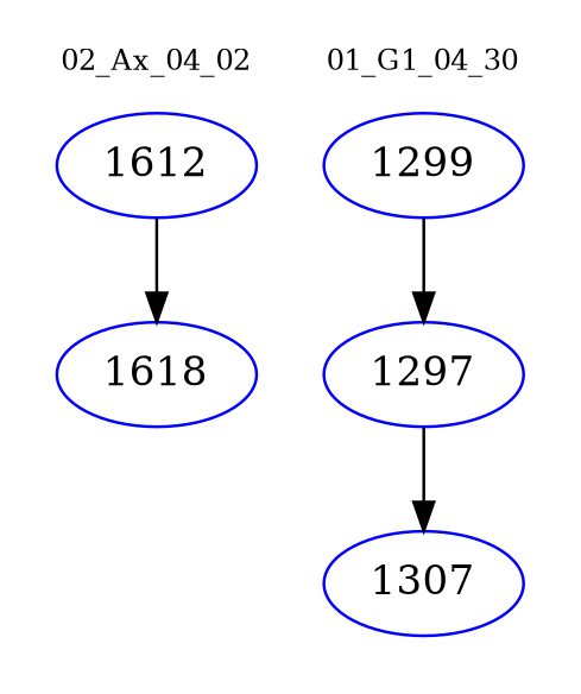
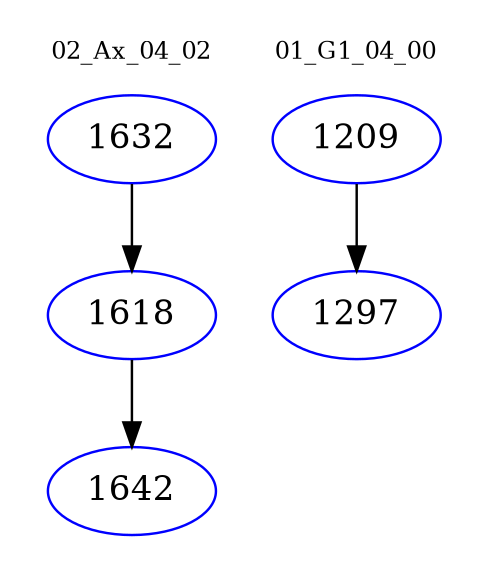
  digraph {
    node [color=blue]
    edge [color=black]
-   n1 [label=1612]
+   n1 [label=1632]
    n2 [label=1618]
-   n4 [label=1299]
+   n3 [label=1642]
+   n4 [label=1209]
    n5 [label=1297]
-   n6 [label=1307]
    subgraph cluster_1 {
      color=white
      fontsize=10
      label="02_Ax_04_02"
      n1
      n2
+     n3
    }
    subgraph cluster_2 {
      color=white
      fontsize=10
-     label="01_G1_04_30"
+     label="01_G1_04_00"
      n4
      n5
-     n6
    }
    n1 -> n2
+   n2 -> n3
    n4 -> n5
-   n5 -> n6
  }
